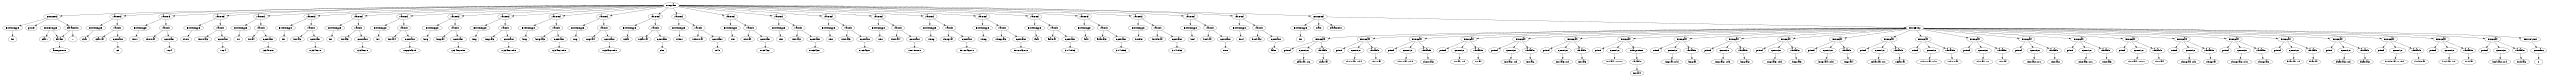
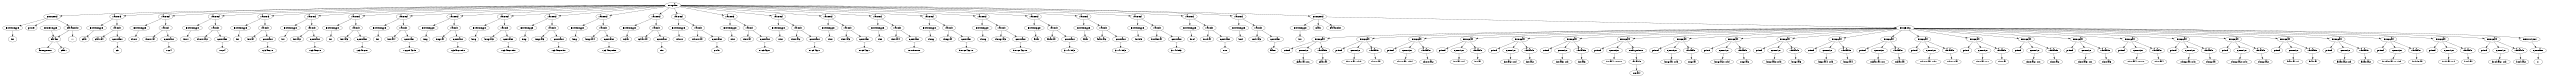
  digraph {
    n1 [label=Program]
    n2 [label=FuncDecl]
    n3 [label=VarDecl]
    n4 [label=VarDecl]
    n5 [label=VarDecl]
    n6 [label=VarDecl]
    n7 [label=VarDecl]
    n8 [label=VarDecl]
    n9 [label=VarDecl]
    n10 [label=VarDecl]
    n11 [label=VarDecl]
    n12 [label=VarDecl]
    n13 [label=VarDecl]
    n14 [label=VarDecl]
    n15 [label=VarDecl]
    n16 [label=VarDecl]
    n17 [label=VarDecl]
    n18 [label=VarDecl]
    n19 [label=VarDecl]
    n20 [label=VarDecl]
    n21 [label=VarDecl]
    n22 [label=VarDecl]
    n23 [label=VarDecl]
    n24 [label=VarDecl]
    n25 [label=VarDecl]
    n26 [label=VarDecl]
    n27 [label=FuncDecl]
    n28 [label=BuiltinType]
    n29 [label=printf]
    n30 [label=ParamList]
    n31 [label=BuiltinType]
    n32 [label=VarInit]
    n33 [label=BuiltinType]
    n34 [label=VarInit]
    n35 [label=BuiltinType]
    n36 [label=VarInit]
    n37 [label=BuiltinType]
    n38 [label=VarInit]
    n39 [label=BuiltinType]
    n40 [label=VarInit]
    n41 [label=BuiltinType]
    n42 [label=VarInit]
    n43 [label=BuiltinType]
    n44 [label=VarInit]
    n45 [label=BuiltinType]
    n46 [label=VarInit]
    n47 [label=BuiltinType]
    n48 [label=VarInit]
    n49 [label=BuiltinType]
    n50 [label=VarInit]
    n51 [label=BuiltinType]
    n52 [label=VarInit]
    n53 [label=BuiltinType]
    n54 [label=VarInit]
    n55 [label=BuiltinType]
    n56 [label=VarInit]
    n57 [label=BuiltinType]
    n58 [label=VarInit]
    n59 [label=BuiltinType]
    n60 [label=VarInit]
    n61 [label=BuiltinType]
    n62 [label=VarInit]
    n63 [label=BuiltinType]
    n64 [label=VarInit]
    n65 [label=BuiltinType]
    n66 [label=VarInit]
    n67 [label=BuiltinType]
    n68 [label=VarInit]
    n69 [label=BuiltinType]
    n70 [label=VarInit]
    n71 [label=BuiltinType]
    n72 [label=VarInit]
    n73 [label=BuiltinType]
    n74 [label=VarInit]
    n75 [label=BuiltinType]
    n76 [label=VarInit]
    n77 [label=BuiltinType]
    n78 [label=VarInit]
    n79 [label=BuiltinType]
    n80 [label=main]
    n81 [label=ParamList]
    n82 [label=FuncBody]
    n83 [label=int]
    n84 [label=Param]
    n85 [label="..."]
    n86 [label=anonymous]
    n87 [label=PointerType]
    n88 [label="char*"]
    n89 [label=char]
    n90 [label=charVal]
    n91 [label=Constant]
    n92 [label=65]
    n93 [label=short]
    n94 [label=shortVal]
    n95 [label=Constant]
    n96 [label=1024]
    n97 [label=short]
    n98 [label=shortVal2]
    n99 [label=Constant]
    n100 [label=-1024]
    n101 [label=int]
    n102 [label=intVal]
    n103 [label=Constant]
    n104 [label=12345678]
    n105 [label=int]
    n106 [label=intVal2]
    n107 [label=Constant]
    n108 [label=-12345678]
    n109 [label=int]
    n110 [label=intVal3]
    n111 [label=Constant]
    n112 [label=12345678]
    n113 [label=int]
    n114 [label=intVal4]
    n115 [label=Constant]
    n116 [label=-162254319]
    n117 [label=long]
    n118 [label=longVal]
    n119 [label=Constant]
    n120 [label=1234567890]
    n121 [label=long]
    n122 [label=longVal2]
    n123 [label=Constant]
    n124 [label=-1234567890]
    n125 [label=long]
    n126 [label=longVal3]
    n127 [label=Constant]
    n128 [label=1234567890]
    n129 [label=long]
    n130 [label=longVal4]
    n131 [label=Constant]
    n132 [label=-1234567890]
    n133 [label=uchar]
    n134 [label=ucharVal]
    n135 [label=Constant]
    n136 [label=250]
    n137 [label=ushort]
    n138 [label=ushortVal]
    n139 [label=Constant]
    n140 [label=2048]
    n141 [label=uint]
    n142 [label=uintVal]
    n143 [label=Constant]
    n144 [label=87654321]
    n145 [label=uint]
    n146 [label=uintVal2]
    n147 [label=Constant]
    n148 [label=87654321]
    n149 [label=uint]
    n150 [label=uintVal3]
    n151 [label=Constant]
    n152 [label=87654321]
    n153 [label=uint]
    n154 [label=uintVal4]
    n155 [label=Constant]
    n156 [label=180150000]
    n157 [label=ulong]
    n158 [label=ulongVal]
    n159 [label=Constant]
    n160 [label=9876043210]
    n161 [label=ulong]
    n162 [label=ulongVal2]
    n163 [label=Constant]
    n164 [label=9876043210]
    n165 [label=float]
    n166 [label=floatVal]
    n167 [label=Constant]
    n168 [label=3.141593]
    n169 [label=float]
    n170 [label=floatVal2]
    n171 [label=Constant]
    n172 [label=3.141593]
    n173 [label=double]
    n174 [label=doubleVal]
    n175 [label=Constant]
    n176 [label=3.141593]
    n177 [label=bool]
    n178 [label=boolVal]
    n179 [label=Constant]
    n180 [label=true]
    n181 [label=bool]
    n182 [label=boolVal2]
    n183 [label=Constant]
    n184 [label=false]
    n185 [label=int]
    n186 [label=FuncCall]
    n187 [label=FuncCall]
    n188 [label=FuncCall]
    n189 [label=FuncCall]
    n190 [label=FuncCall]
    n191 [label=FuncCall]
    n192 [label=FuncCall]
    n193 [label=FuncCall]
    n194 [label=FuncCall]
    n195 [label=FuncCall]
    n196 [label=FuncCall]
    n197 [label=FuncCall]
    n198 [label=FuncCall]
    n199 [label=FuncCall]
    n200 [label=FuncCall]
    n201 [label=FuncCall]
    n202 [label=FuncCall]
    n203 [label=FuncCall]
    n204 [label=FuncCall]
    n205 [label=FuncCall]
    n206 [label=FuncCall]
    n207 [label=FuncCall]
    n208 [label=FuncCall]
    n209 [label=FuncCall]
    n210 [label=ReturnStmt]
    n211 [label=printf]
    n212 [label=ConstStr]
    n213 [label=Variable]
    n214 [label=printf]
    n215 [label=ConstStr]
    n216 [label=Variable]
    n217 [label=printf]
    n218 [label=ConstStr]
    n219 [label=Variable]
    n220 [label=printf]
    n221 [label=ConstStr]
    n222 [label=Variable]
    n223 [label=printf]
    n224 [label=ConstStr]
    n225 [label=Variable]
    n226 [label=printf]
    n227 [label=ConstStr]
    n228 [label=Variable]
    n229 [label=printf]
    n230 [label=ConstStr]
    n231 [label=UnaryMinus]
    n232 [label=printf]
    n233 [label=ConstStr]
    n234 [label=Variable]
    n235 [label=printf]
    n236 [label=ConstStr]
    n237 [label=Variable]
    n238 [label=printf]
    n239 [label=ConstStr]
    n240 [label=Variable]
    n241 [label=printf]
    n242 [label=ConstStr]
    n243 [label=Variable]
    n244 [label=printf]
    n245 [label=ConstStr]
    n246 [label=Variable]
    n247 [label=printf]
    n248 [label=ConstStr]
    n249 [label=Variable]
    n250 [label=printf]
    n251 [label=ConstStr]
    n252 [label=Variable]
    n253 [label=printf]
    n254 [label=ConstStr]
    n255 [label=Variable]
    n256 [label=printf]
    n257 [label=ConstStr]
    n258 [label=Variable]
    n259 [label=printf]
    n260 [label=ConstStr]
    n261 [label=Variable]
    n262 [label=printf]
    n263 [label=ConstStr]
    n264 [label=Variable]
    n265 [label=printf]
    n266 [label=ConstStr]
    n267 [label=Variable]
    n268 [label=printf]
    n269 [label=ConstStr]
    n270 [label=Variable]
    n271 [label=printf]
    n272 [label=ConstStr]
    n273 [label=Variable]
    n274 [label=printf]
    n275 [label=ConstStr]
    n276 [label=Variable]
    n277 [label=printf]
    n278 [label=ConstStr]
    n279 [label=Variable]
    n280 [label=printf]
    n281 [label=ConstStr]
    n282 [label=Variable]
    n283 [label=Constant]
    n284 [label="charVal: %c"]
    n285 [label=charVal]
    n286 [label="shortVal: %hd"]
    n287 [label=shortVal]
    n288 [label="shortVal: %hd"]
    n289 [label=shortVal2]
    n290 [label="intVal: %d"]
    n291 [label=intVal]
    n292 [label="intVal2: %d"]
    n293 [label=intVal2]
    n294 [label="intVal3: %d"]
    n295 [label=intVal3]
    n296 [label="intVal4: -0x%x"]
    n297 [label=Variable]
    n298 [label=intVal4]
    n299 [label="longVal: %ld"]
    n300 [label=longVal]
    n301 [label="longVal2: %ld"]
    n302 [label=longVal2]
    n303 [label="longVal3: %ld"]
    n304 [label=longVal3]
    n305 [label="longVal4: %ld"]
    n306 [label=longVal4]
    n307 [label="ucharVal: %u"]
    n308 [label=ucharVal]
    n309 [label="ushortVal: %hu"]
    n310 [label=ushortVal]
    n311 [label="uintVal: %u"]
    n312 [label=uintVal]
    n313 [label="uintVal2: %u"]
    n314 [label=uintVal2]
    n315 [label="uintVal3: %u"]
    n316 [label=uintVal3]
    n317 [label="uintVal4: 0x%x"]
    n318 [label=uintVal4]
    n319 [label="ulongVal: %lu"]
    n320 [label=ulongVal]
    n321 [label="ulongVal2: %lu"]
    n322 [label=ulongVal2]
    n323 [label="floatVal: %f"]
    n324 [label=floatVal]
    n325 [label="floatVal2: %f"]
    n326 [label=floatVal2]
    n327 [label="doubleVal: %.15f"]
    n328 [label=doubleVal]
    n329 [label="boolVal: %d"]
    n330 [label=boolVal]
    n331 [label="boolVal2: %d"]
    n332 [label=boolVal2]
    n333 [label=0]
    n1 -> n2
    n1 -> n3
    n1 -> n4
    n1 -> n5
    n1 -> n6
    n1 -> n7
    n1 -> n8
    n1 -> n9
    n1 -> n10
    n1 -> n11
    n1 -> n12
    n1 -> n13
    n1 -> n14
    n1 -> n15
    n1 -> n16
    n1 -> n17
    n1 -> n18
    n1 -> n19
    n1 -> n20
    n1 -> n21
    n1 -> n22
    n1 -> n23
    n1 -> n24
    n1 -> n25
    n1 -> n26
    n1 -> n27
    n2 -> n28
    n2 -> n29
    n2 -> n30
    n3 -> n31
    n3 -> n32
    n4 -> n33
    n4 -> n34
    n5 -> n35
    n5 -> n36
    n6 -> n37
    n6 -> n38
    n7 -> n39
    n7 -> n40
    n8 -> n41
    n8 -> n42
    n9 -> n43
    n9 -> n44
    n10 -> n45
    n10 -> n46
    n11 -> n47
    n11 -> n48
    n12 -> n49
    n12 -> n50
    n13 -> n51
    n13 -> n52
    n14 -> n53
    n14 -> n54
    n15 -> n55
    n15 -> n56
    n16 -> n57
    n16 -> n58
    n17 -> n59
    n17 -> n60
    n18 -> n61
    n18 -> n62
    n19 -> n63
    n19 -> n64
    n20 -> n65
    n20 -> n66
    n21 -> n67
    n21 -> n68
    n22 -> n69
    n22 -> n70
    n23 -> n71
    n23 -> n72
    n24 -> n73
    n24 -> n74
    n25 -> n75
    n25 -> n76
    n26 -> n77
    n26 -> n78
    n27 -> n79
    n27 -> n80
    n27 -> n81
    n27 -> n82
    n28 -> n83
    n30 -> n84
    n30 -> n85
    n31 -> n89
    n32 -> n90
    n32 -> n91
    n33 -> n93
    n34 -> n94
    n34 -> n95
    n35 -> n97
    n36 -> n98
    n36 -> n99
    n37 -> n101
    n38 -> n102
    n38 -> n103
    n39 -> n105
    n40 -> n106
    n40 -> n107
    n41 -> n109
    n42 -> n110
    n42 -> n111
    n43 -> n113
    n44 -> n114
    n44 -> n115
    n45 -> n117
    n46 -> n118
    n46 -> n119
    n47 -> n121
    n48 -> n122
    n48 -> n123
    n49 -> n125
    n50 -> n126
    n50 -> n127
    n51 -> n129
    n52 -> n130
    n52 -> n131
    n53 -> n133
    n54 -> n134
    n54 -> n135
    n55 -> n137
    n56 -> n138
    n56 -> n139
    n57 -> n141
    n58 -> n142
    n58 -> n143
    n59 -> n145
    n60 -> n146
    n60 -> n147
    n61 -> n149
    n62 -> n150
    n62 -> n151
    n63 -> n153
    n64 -> n154
    n64 -> n155
    n65 -> n157
    n66 -> n158
    n66 -> n159
    n67 -> n161
    n68 -> n162
    n68 -> n163
    n69 -> n165
    n70 -> n166
    n70 -> n167
    n71 -> n169
    n72 -> n170
    n72 -> n171
    n73 -> n173
    n74 -> n174
    n74 -> n175
    n75 -> n177
    n76 -> n178
    n76 -> n179
    n77 -> n181
    n78 -> n182
    n78 -> n183
    n79 -> n185
    n82 -> n186
    n82 -> n187
    n82 -> n188
    n82 -> n189
    n82 -> n190
    n82 -> n191
    n82 -> n192
    n82 -> n193
    n82 -> n194
    n82 -> n195
    n82 -> n196
    n82 -> n197
    n82 -> n198
    n82 -> n199
    n82 -> n200
    n82 -> n201
    n82 -> n202
    n82 -> n203
    n82 -> n204
    n82 -> n205
    n82 -> n206
    n82 -> n207
    n82 -> n208
    n82 -> n209
    n82 -> n210
    n84 -> n86
    n87 -> n84
-   n87 -> n88
+   n84 -> n88
    n91 -> n92
    n95 -> n96
    n99 -> n100
    n103 -> n104
    n107 -> n108
    n111 -> n112
    n115 -> n116
    n119 -> n120
    n123 -> n124
    n127 -> n128
    n131 -> n132
    n135 -> n136
    n139 -> n140
    n143 -> n144
    n147 -> n148
    n151 -> n152
    n155 -> n156
    n159 -> n160
    n163 -> n164
    n167 -> n168
    n171 -> n172
    n175 -> n176
    n179 -> n180
    n183 -> n184
    n186 -> n211
    n186 -> n212
    n186 -> n213
    n187 -> n214
    n187 -> n215
    n187 -> n216
    n188 -> n217
    n188 -> n218
    n188 -> n219
    n189 -> n220
    n189 -> n221
    n189 -> n222
    n190 -> n223
    n190 -> n224
    n190 -> n225
    n191 -> n226
    n191 -> n227
    n191 -> n228
    n192 -> n229
    n192 -> n230
    n192 -> n231
    n193 -> n232
    n193 -> n233
    n193 -> n234
    n194 -> n235
    n194 -> n236
    n194 -> n237
    n195 -> n238
    n195 -> n239
    n195 -> n240
    n196 -> n241
    n196 -> n242
    n196 -> n243
    n197 -> n244
    n197 -> n245
    n197 -> n246
    n198 -> n247
    n198 -> n248
    n198 -> n249
    n199 -> n250
    n199 -> n251
    n199 -> n252
    n200 -> n253
    n200 -> n254
    n200 -> n255
    n201 -> n256
    n201 -> n257
    n201 -> n258
    n202 -> n259
    n202 -> n260
    n202 -> n261
    n203 -> n262
    n203 -> n263
    n203 -> n264
    n204 -> n265
    n204 -> n266
    n204 -> n267
    n205 -> n268
    n205 -> n269
    n205 -> n270
    n206 -> n271
    n206 -> n272
    n206 -> n273
    n207 -> n274
    n207 -> n275
    n207 -> n276
    n208 -> n277
    n208 -> n278
    n208 -> n279
    n209 -> n280
    n209 -> n281
    n209 -> n282
    n210 -> n283
    n212 -> n284
    n213 -> n285
    n215 -> n286
    n216 -> n287
    n218 -> n288
    n219 -> n289
    n221 -> n290
    n222 -> n291
    n224 -> n292
    n225 -> n293
    n227 -> n294
    n228 -> n295
    n230 -> n296
    n231 -> n297
    n233 -> n299
    n234 -> n300
    n236 -> n301
    n237 -> n302
    n239 -> n303
    n240 -> n304
    n242 -> n305
    n243 -> n306
    n245 -> n307
    n246 -> n308
    n248 -> n309
    n249 -> n310
    n251 -> n311
    n252 -> n312
    n254 -> n313
    n255 -> n314
    n257 -> n315
    n258 -> n316
    n260 -> n317
    n261 -> n318
    n263 -> n319
    n264 -> n320
    n266 -> n321
    n267 -> n322
    n269 -> n323
    n270 -> n324
    n272 -> n325
    n273 -> n326
    n275 -> n327
    n276 -> n328
    n278 -> n329
    n279 -> n330
    n281 -> n331
    n282 -> n332
    n283 -> n333
    n297 -> n298
  }
